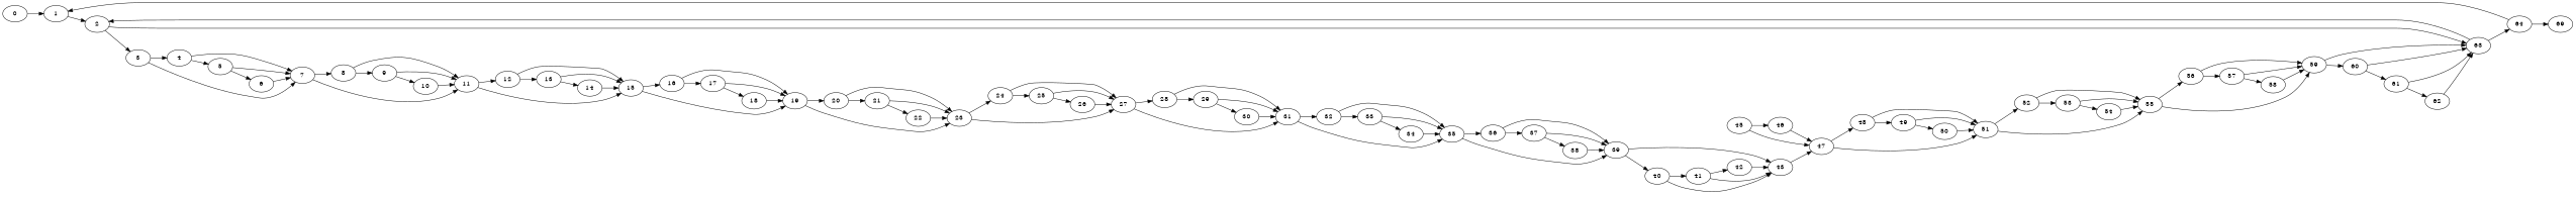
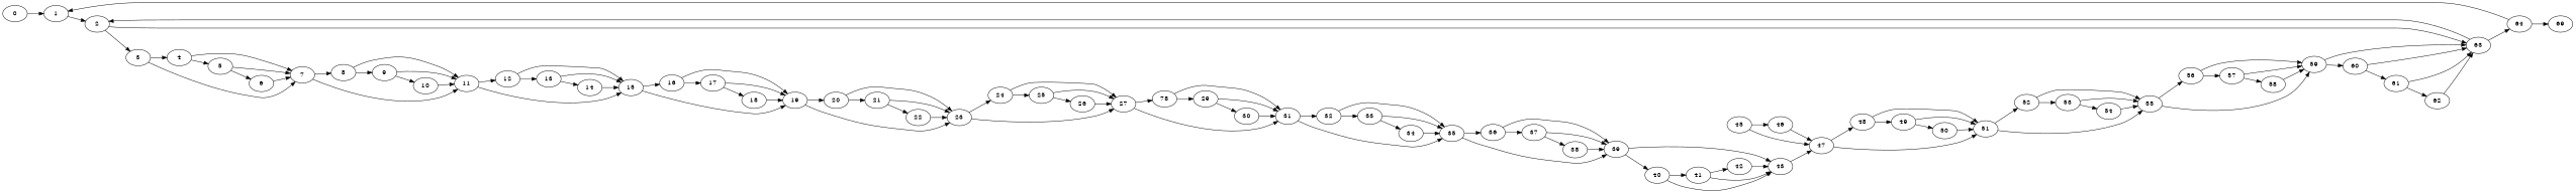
  digraph {
    rankdir=LR
    0
    1
    2
    3
    63
    4
    7
    64
    5
    8
    11
    6
    9
    12
    15
    10
    13
    16
    19
    14
    17
    20
    23
    18
    21
    24
    27
    22
    25
-   28
+   28 [label=78]
    31
    26
    29
    32
    35
    30
    33
    36
    39
    34
    37
    40
    43
    38
    41
    47
    42
    48
    51
    45
    46
    49
    52
    55
    50
    53
    56
    59
    54
    57
    60
    58
    61
    62
    n65 [label=69]
    0 -> 1
    1 -> 2
    2 -> 3
    2 -> 63
    3 -> 4
    3 -> 7
    63 -> 2
    63 -> 64
    4 -> 7
    4 -> 5
    7 -> 8
    7 -> 11
    64 -> 1
    64 -> n65
    5 -> 7
    5 -> 6
    8 -> 11
    8 -> 9
    11 -> 12
    11 -> 15
    6 -> 7
    9 -> 11
    9 -> 10
    12 -> 15
    12 -> 13
    15 -> 16
    15 -> 19
    10 -> 11
    13 -> 15
    13 -> 14
    16 -> 19
    16 -> 17
    19 -> 20
    19 -> 23
    14 -> 15
    17 -> 19
    17 -> 18
    20 -> 23
    20 -> 21
    23 -> 24
    23 -> 27
    18 -> 19
    21 -> 23
    21 -> 22
    24 -> 27
    24 -> 25
    27 -> 28
    27 -> 31
    22 -> 23
    25 -> 27
    25 -> 26
    28 -> 31
    28 -> 29
    31 -> 32
    31 -> 35
    26 -> 27
    29 -> 31
    29 -> 30
    32 -> 35
    32 -> 33
    35 -> 36
    35 -> 39
    30 -> 31
    33 -> 35
    33 -> 34
    36 -> 39
    36 -> 37
    39 -> 40
    39 -> 43
    34 -> 35
    37 -> 39
    37 -> 38
    40 -> 43
    40 -> 41
    43 -> 47
    38 -> 39
    41 -> 43
    41 -> 42
    47 -> 48
    47 -> 51
    42 -> 43
    48 -> 51
    48 -> 49
    51 -> 52
    51 -> 55
    45 -> 47
    45 -> 46
    46 -> 47
    49 -> 51
    49 -> 50
    52 -> 55
    52 -> 53
    55 -> 56
    55 -> 59
    50 -> 51
    53 -> 55
    53 -> 54
    56 -> 59
    56 -> 57
    59 -> 63
    59 -> 60
    54 -> 55
    57 -> 59
    57 -> 58
    60 -> 63
    60 -> 61
    58 -> 59
    61 -> 63
    61 -> 62
    62 -> 63
  }
